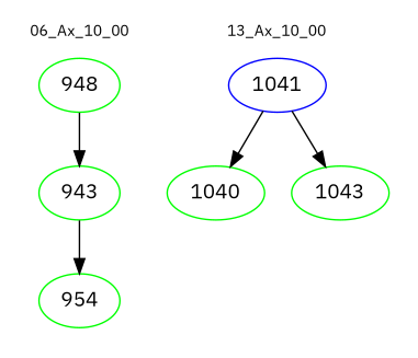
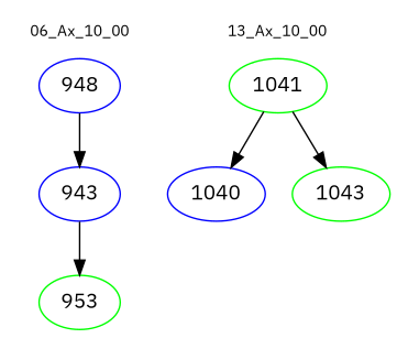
  digraph {
    fontname="IBM Plex Sans"
    node [color=blue fontname="IBM Plex Sans"]
    edge [color=black fontname="IBM Plex Sans"]
-   n1 [color=green label=948]
-   n2 [color=green label=943]
-   n3 [color=green label=954]
-   n4 [label=1041]
-   n5 [color=green label=1040]
+   n1 [label=948]
+   n2 [label=943]
+   n3 [color=green label=953]
+   n4 [color=green label=1041]
+   n5 [label=1040]
    n6 [color=green label=1043]
    subgraph cluster_1 {
      color=white
      fontsize=10
      label="06_Ax_10_00"
      n1
      n2
      n3
    }
    subgraph cluster_2 {
      color=white
      fontsize=10
      label="13_Ax_10_00"
      n4
      n5
      n6
    }
    n1 -> n2
    n2 -> n3
    n4 -> n5
    n4 -> n6
  }
